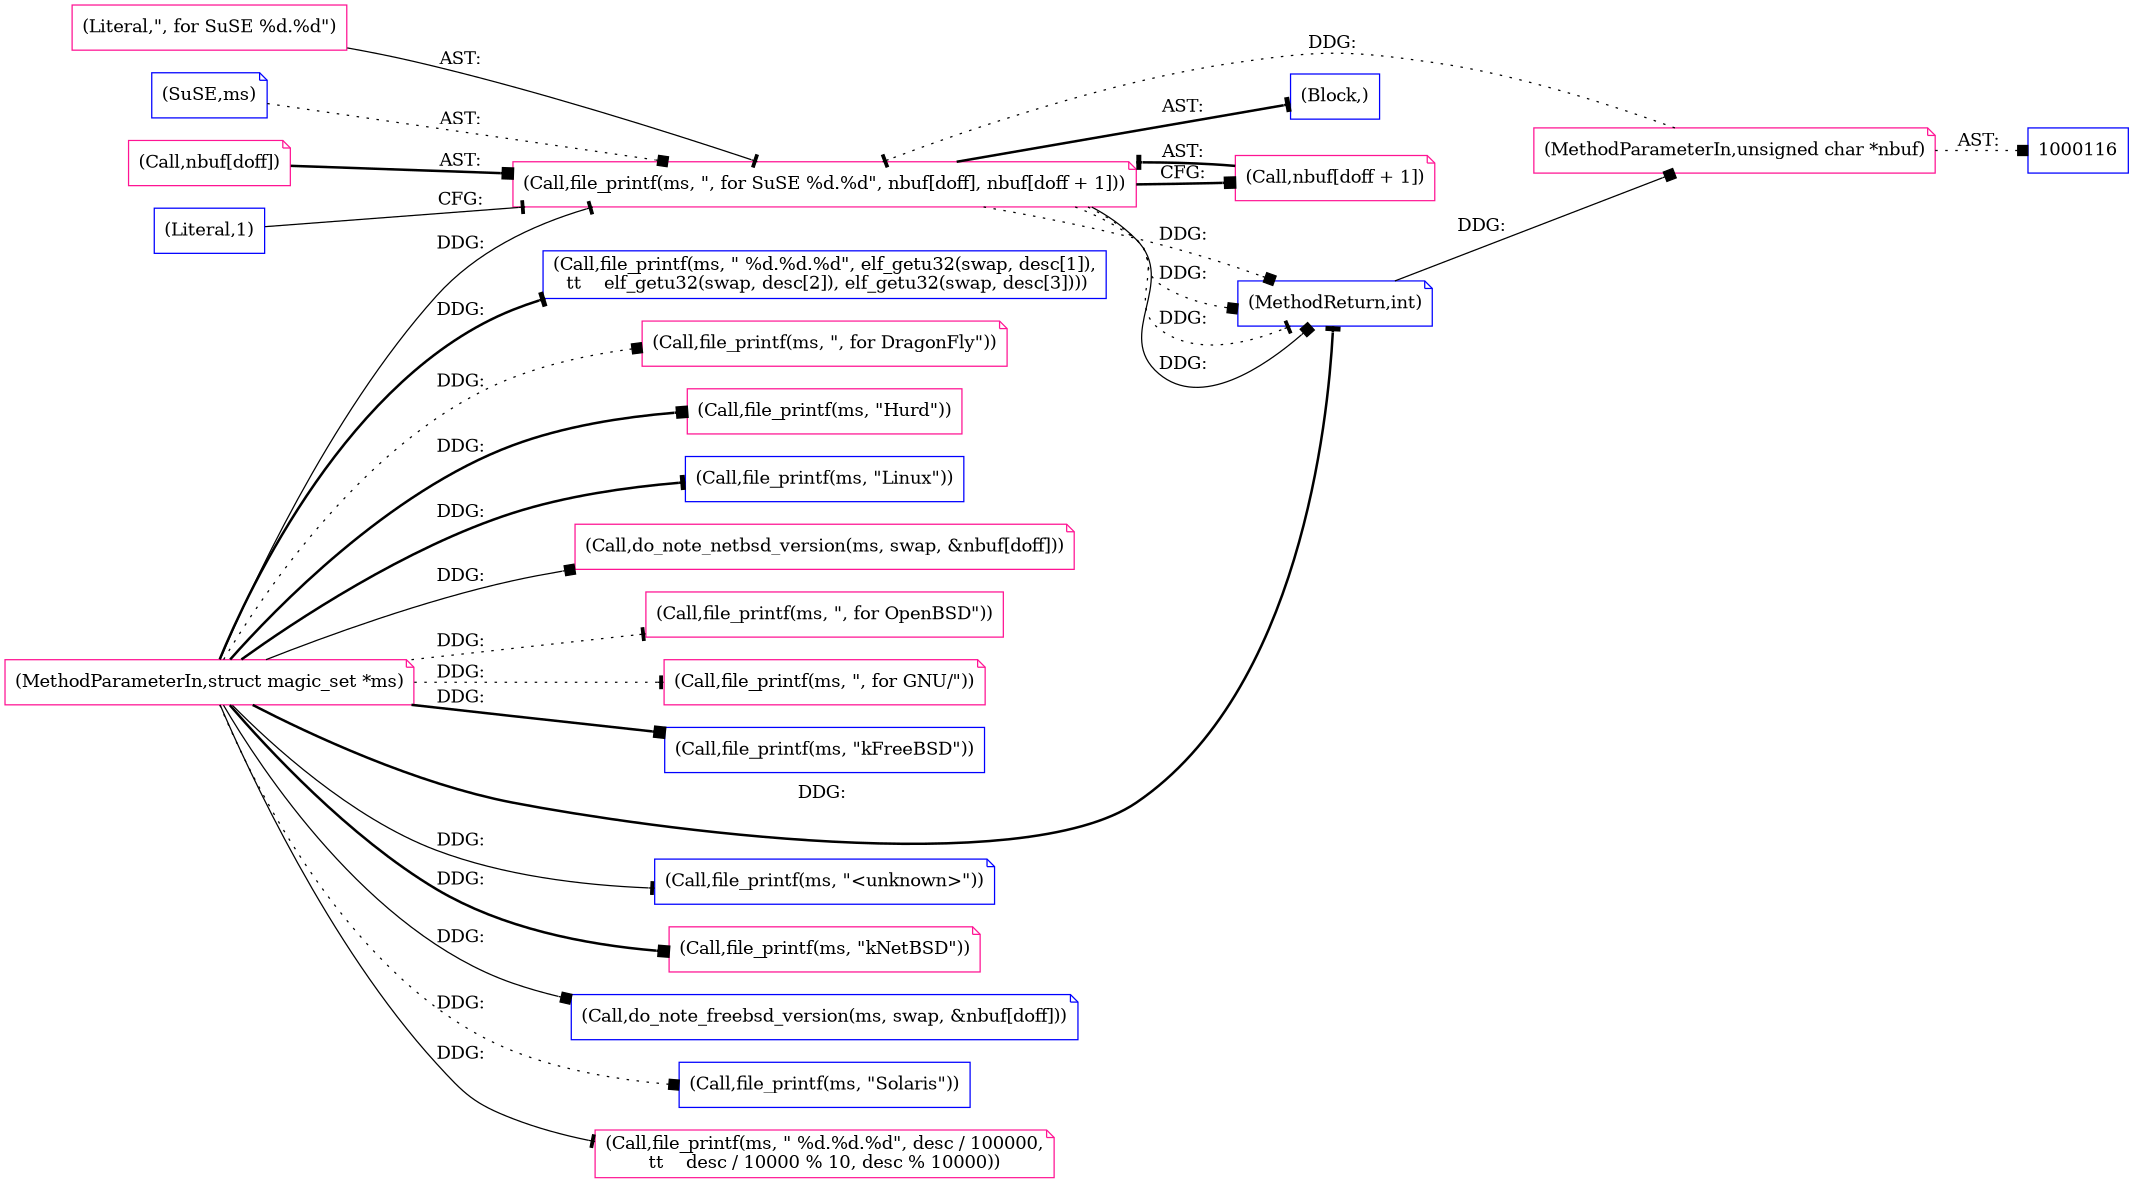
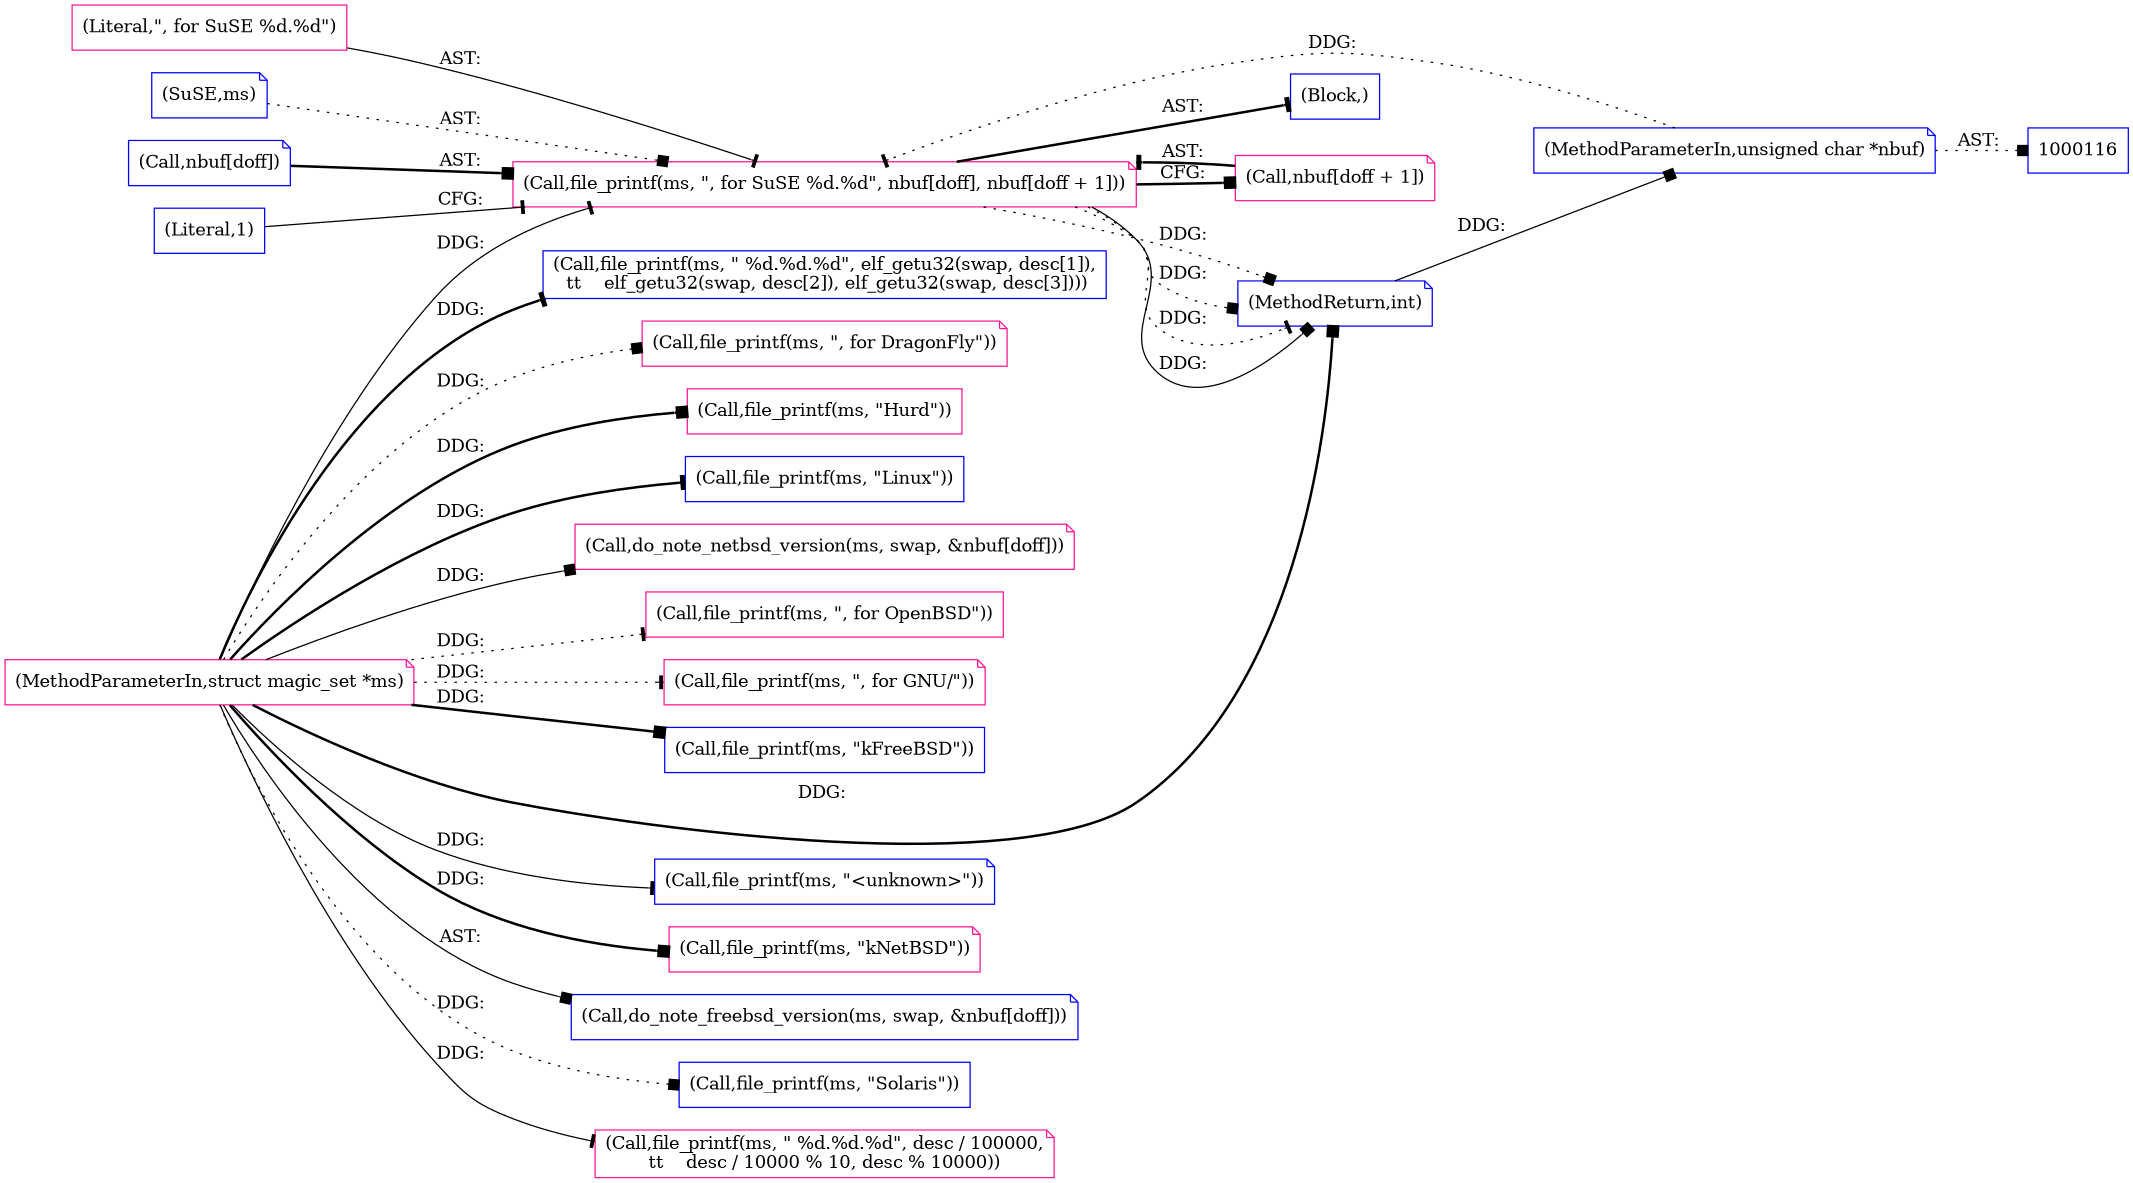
  digraph {
    rankdir=LR
    node [color=deeppink shape=note]
    edge [arrowhead=box style=bold]
    n1 [label="(Call,file_printf(ms, \", for SuSE %d.%d\", nbuf[doff], nbuf[doff + 1]))"]
    n2 [label="(Call,nbuf[doff + 1])"]
    n3 [color=blue label="(MethodReturn,int)"]
    n4 [color=blue label="(Block,)" shape=box]
-   n5 [label="(MethodParameterIn,unsigned char *nbuf)"]
+   n5 [color=blue label="(MethodParameterIn,unsigned char *nbuf)"]
    n6 [label="(MethodParameterIn,struct magic_set *ms)"]
    n7 [color=blue label="(Call,file_printf(ms, \"<unknown>\"))"]
    n8 [label="(Call,file_printf(ms, \"kNetBSD\"))"]
    n9 [color=blue label="(Call,do_note_freebsd_version(ms, swap, &nbuf[doff]))"]
    n10 [color=blue label="(Call,file_printf(ms, \"Solaris\"))" shape=box]
    n11 [label="(Call,file_printf(ms, \" %d.%d.%d\", desc / 100000,\n\t\t    desc / 10000 % 10, desc % 10000))"]
    n12 [color=blue label="(Call,file_printf(ms, \" %d.%d.%d\", elf_getu32(swap, desc[1]),\n \t\t    elf_getu32(swap, desc[2]), elf_getu32(swap, desc[3])))" shape=box]
    n13 [label="(Call,file_printf(ms, \", for DragonFly\"))"]
    n14 [label="(Call,file_printf(ms, \"Hurd\"))" shape=box]
    n15 [color=blue label="(Call,file_printf(ms, \"Linux\"))" shape=box]
    n16 [label="(Call,do_note_netbsd_version(ms, swap, &nbuf[doff]))"]
    n17 [label="(Call,file_printf(ms, \", for OpenBSD\"))" shape=box]
    n18 [label="(Call,file_printf(ms, \", for GNU/\"))"]
    n19 [color=blue label="(Call,file_printf(ms, \"kFreeBSD\"))" shape=box]
    1000116 [color=blue shape=box]
    n21 [color=blue label="(Literal,1)" shape=box]
    n22 [label="(Literal,\", for SuSE %d.%d\")" shape=box]
    n23 [color=blue label="(SuSE,ms)"]
-   n24 [label="(Call,nbuf[doff])"]
+   n24 [color=blue label="(Call,nbuf[doff])"]
    n1 -> n2 [label="CFG: "]
    n1 -> n3 [label="DDG: " style=solid]
    n1 -> n3 [label="DDG: " style=dotted]
    n1 -> n3 [label="DDG: " style=dotted]
    n1 -> n3 [arrowhead=tee label="DDG: " style=dotted]
    n1 -> n4 [arrowhead=tee label="AST: "]
    n2 -> n1 [arrowhead=tee label="AST: "]
    n3 -> n5 [label="DDG: " style=solid]
    n5 -> n1 [arrowhead=tee label="DDG: " style=dotted]
    n5 -> 1000116 [label="AST: " style=dotted]
    n6 -> n1 [arrowhead=tee label="DDG: " style=solid]
-   n6 -> n3 [arrowhead=tee label="DDG: "]
+   n6 -> n3 [label="DDG: "]
    n6 -> n7 [arrowhead=tee label="DDG: " style=solid]
    n6 -> n8 [label="DDG: "]
-   n6 -> n9 [label="DDG: " style=solid]
+   n6 -> n9 [label="AST: " style=solid]
    n6 -> n10 [label="DDG: " style=dotted]
    n6 -> n11 [arrowhead=tee label="DDG: " style=solid]
    n6 -> n12 [arrowhead=tee label="DDG: "]
    n6 -> n13 [label="DDG: " style=dotted]
    n6 -> n14 [label="DDG: "]
    n6 -> n15 [arrowhead=tee label="DDG: "]
    n6 -> n16 [label="DDG: " style=solid]
    n6 -> n17 [arrowhead=tee label="DDG: " style=dotted]
    n6 -> n18 [arrowhead=tee label="DDG: " style=dotted]
    n6 -> n19 [label="DDG: "]
    n21 -> n1 [arrowhead=tee label="CFG: " style=solid]
    n22 -> n1 [arrowhead=tee label="AST: " style=solid]
    n23 -> n1 [label="AST: " style=dotted]
    n24 -> n1 [label="AST: "]
  }
